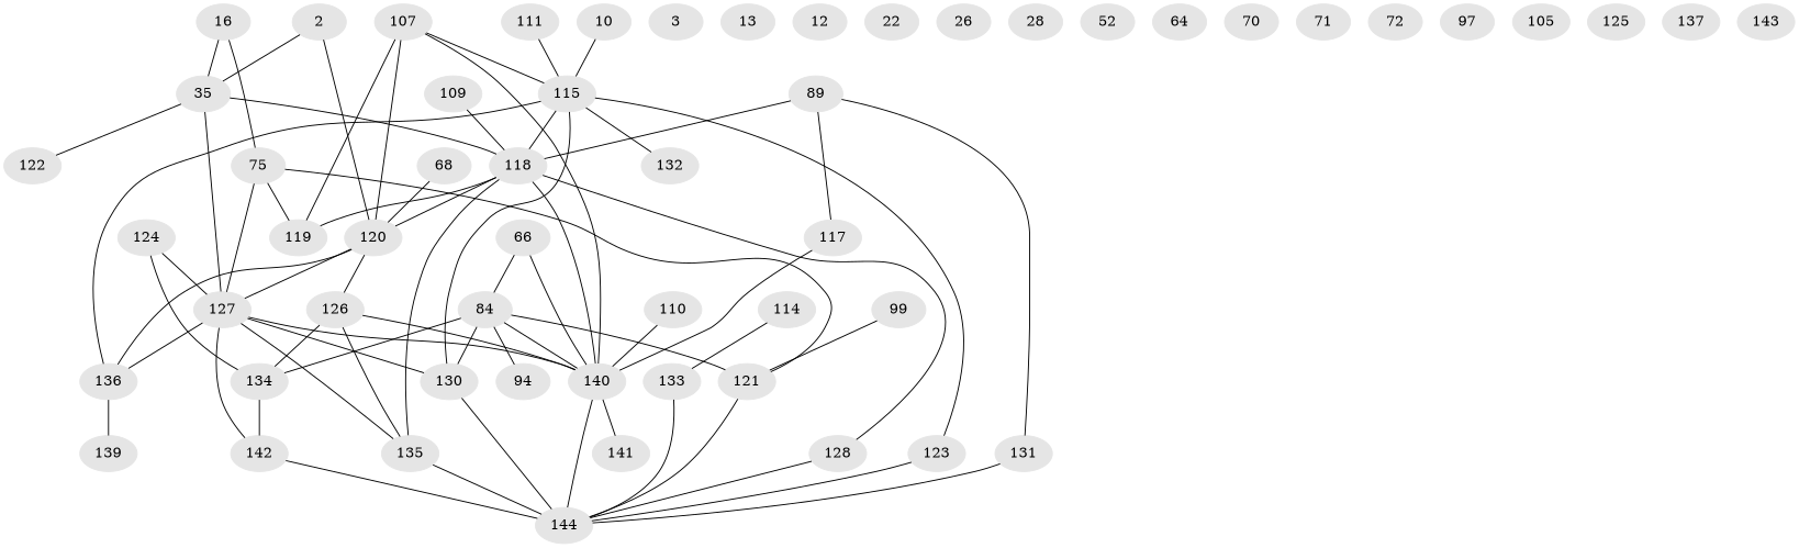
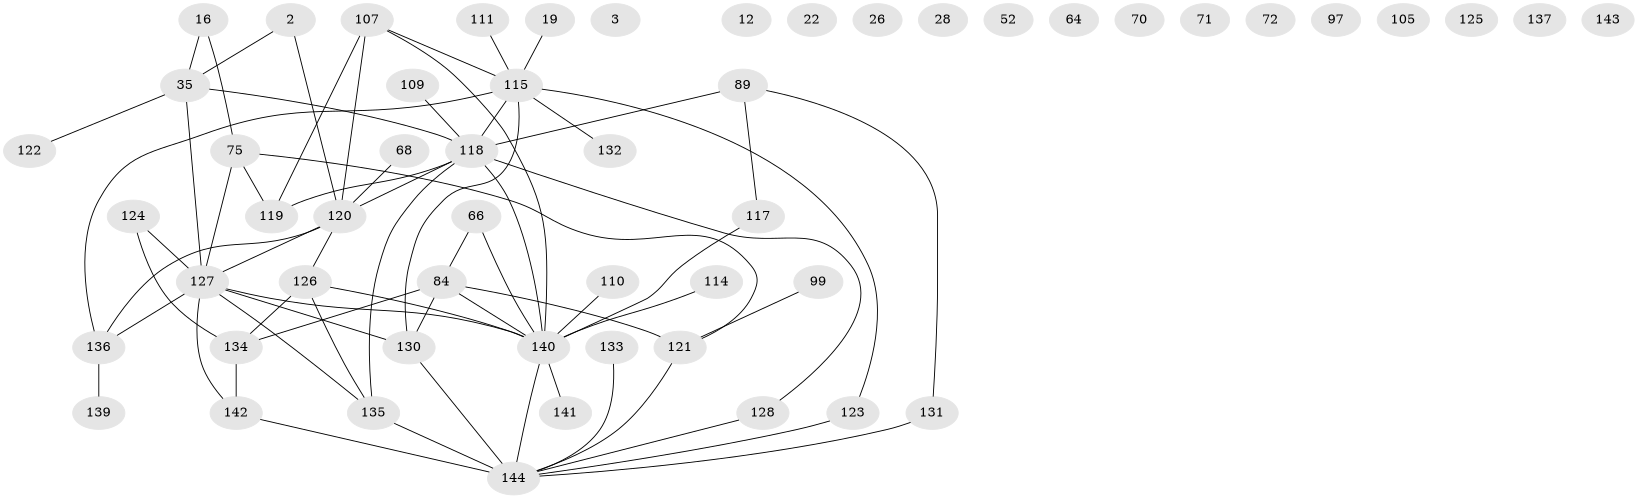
  graph {
    node [color=gray90 style=filled]
    2
    35
    120 [super="+112+50"]
    118 [super="+18+69+108+82"]
    122 [super="+76"]
    127 [super="+113+87"]
    136 [super="+103+100"]
    126 [super="+45+1+85+63"]
    3
-   13
    n11 [label=12]
    16
    75 [super="+33"]
    119
    121 [super="+34+48+78"]
    115 [super="+74"]
    130 [super="+40+56+106"]
    123 [super="+41+81"]
    132 [super="+79"]
-   19 [label=10]
+   19
    22
    26
    28 [super="+24"]
    140 [super="+80+138+129"]
    128 [super="+104+42"]
    135 [super="+7"]
    142 [super="+98"]
    52
    64
    66 [super="+17+59"]
    84 [super="+77+57"]
-   94
    134 [super="+102+67"]
    144 [super="+5+15+96+116"]
    141
    68
    70
    71
    72
    89
    117
    131
    97
    99 [super="+38"]
    105
    107 [super="+37+93+83"]
    109
    110
    111
    114
    139
    124
    125
    133
    137 [super="+43"]
    143
    2 -- 35
    2 -- 120
    35 -- 118 [weight=2]
    35 -- 122
    35 -- 127 [weight=2]
    120 -- 127
    120 -- 136
    120 -- 126 [weight=2]
    118 -- 120 [weight=3]
    118 -- 119
    118 -- 140
    118 -- 128
    118 -- 135
    127 -- 136 [weight=2]
    127 -- 130
    127 -- 140
    127 -- 135
    127 -- 142
    136 -- 139
    126 -- 140
    126 -- 135
    126 -- 134
    16 -- 35
    16 -- 75
    75 -- 127
    75 -- 119 [weight=2]
    75 -- 121
    121 -- 144 [weight=2]
    115 -- 118 [weight=3]
    115 -- 136 [weight=3]
    115 -- 130
    115 -- 123
    115 -- 132
    130 -- 144
    123 -- 144
    19 -- 115
    140 -- 144 [weight=2]
    140 -- 141
    128 -- 144
    135 -- 144 [weight=3]
    142 -- 144
    66 -- 140 [weight=3]
    66 -- 84 [weight=3]
    84 -- 121 [weight=3]
    84 -- 130
    84 -- 140
-   84 -- 94
    84 -- 134 [weight=2]
    134 -- 142
    68 -- 120
    89 -- 118 [weight=2]
    89 -- 117
    89 -- 131
    117 -- 140
    131 -- 144
    99 -- 121
    107 -- 120
    107 -- 119
    107 -- 115
    107 -- 140
    109 -- 118
    110 -- 140
    111 -- 115
-   114 -- 133
+   114 -- 140
    124 -- 127
    124 -- 134
    133 -- 144
  }
